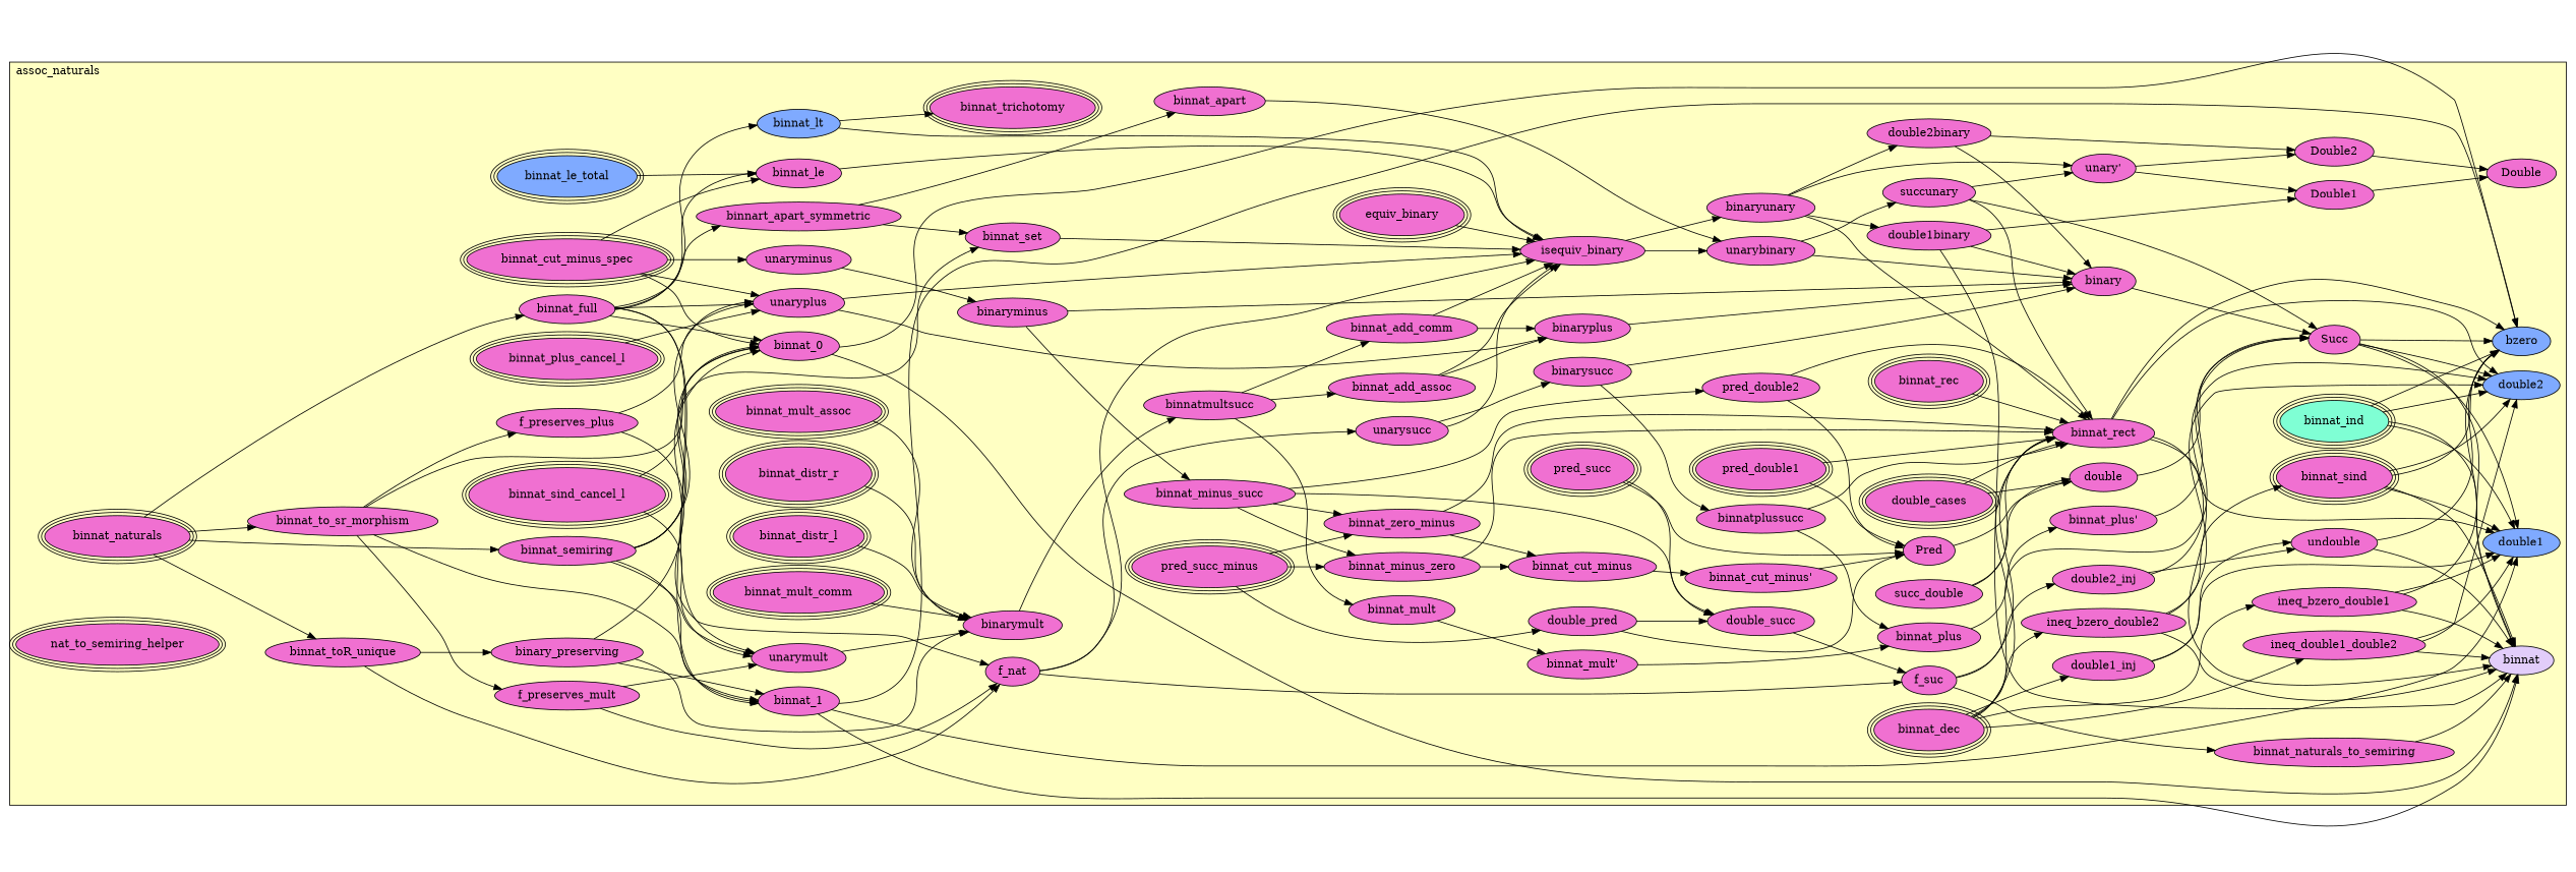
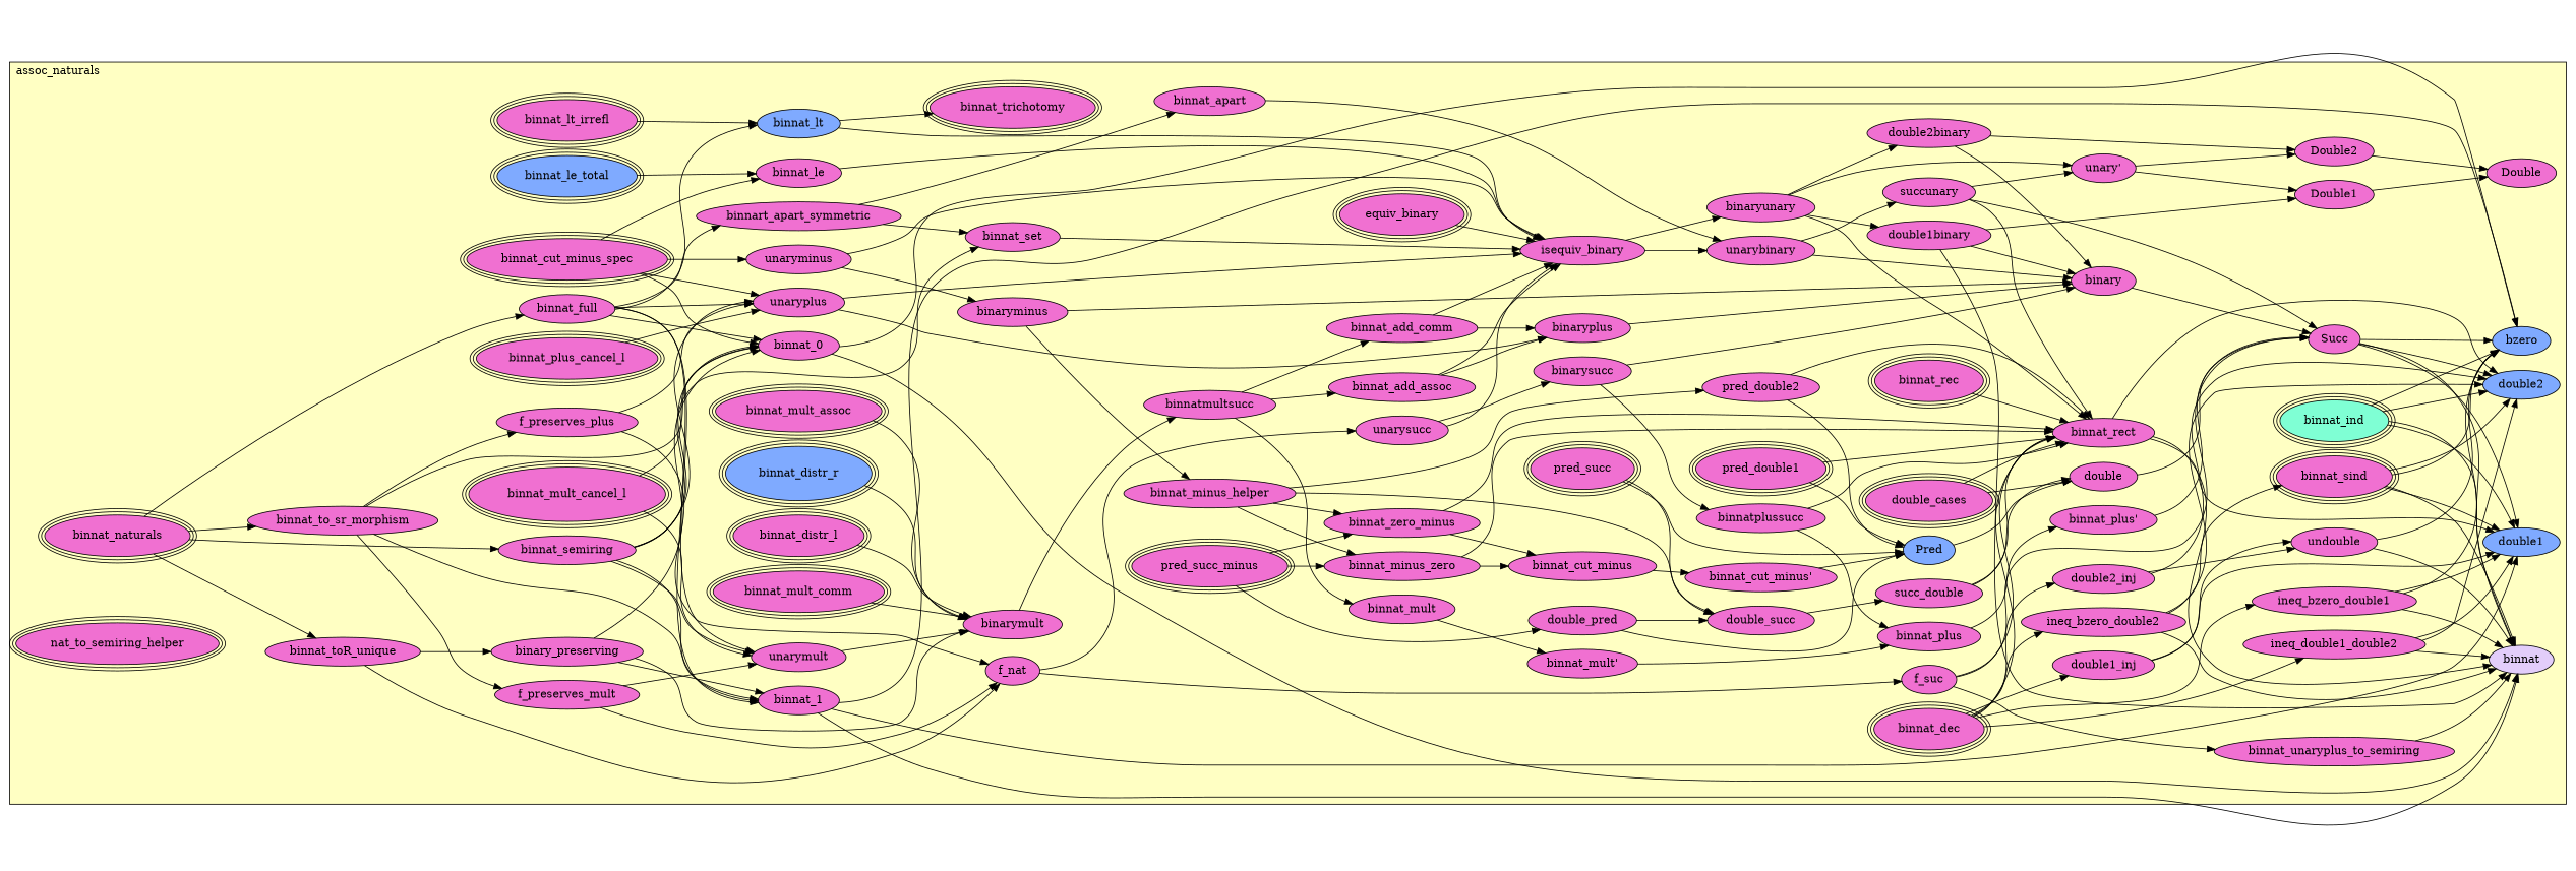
  digraph {
    rankdir=LR
    node [fillcolor="#F070D1" style=filled]
    n1 [label=binnat_cut_minus_spec peripheries=3]
    n2 [label=unaryminus]
    n3 [label=binaryminus]
-   n4 [label=binnat_minus_succ]
+   n4 [label=binnat_minus_helper]
    n5 [label=double_cases peripheries=3]
    n6 [label=pred_succ_minus peripheries=3]
    n7 [label=binnat_zero_minus]
    n8 [label=binnat_minus_zero]
    n9 [label=binnat_cut_minus]
    n10 [label="binnat_cut_minus'"]
    n11 [label=pred_double1 peripheries=3]
    n12 [label=pred_double2]
    n13 [label=double_pred]
    n14 [label=pred_succ peripheries=3]
    n15 [label=double_succ]
    n16 [label=succ_double]
-   n17 [label=Pred]
+   n17 [fillcolor="#7FAAFF" label=Pred]
    n18 [label=binnat_trichotomy peripheries=3]
+   n19 [label=binnat_lt_irrefl peripheries=3]
    n20 [fillcolor="#7FAAFF" label=binnat_le_total peripheries=3]
-   n21 [label=binnat_sind_cancel_l peripheries=3]
+   n21 [label=binnat_mult_cancel_l peripheries=3]
    n22 [label=binnat_plus_cancel_l peripheries=3]
    n23 [label=binnat_dec peripheries=3]
    n24 [label=double2_inj]
    n25 [label=double1_inj]
    n26 [label=undouble]
    n27 [label=ineq_double1_double2]
    n28 [label=ineq_bzero_double2]
    n29 [label=ineq_bzero_double1]
    n30 [label=binnat_naturals peripheries=3]
    n31 [label=binnat_toR_unique]
    n32 [label=binnat_to_sr_morphism]
    n33 [label=f_preserves_mult]
    n34 [label=f_preserves_plus]
    n35 [label=f_nat]
    n36 [label=f_suc]
    n37 [label=nat_to_semiring_helper peripheries=3]
-   n38 [label=binnat_naturals_to_semiring]
+   n38 [label=binnat_unaryplus_to_semiring]
    n39 [label=binnat_full]
    n40 [label=binnart_apart_symmetric]
    n41 [label=binnat_apart]
    n42 [fillcolor="#7FAAFF" label=binnat_lt]
    n43 [label=binnat_le]
    n44 [label=binary_preserving]
    n45 [label=binnat_semiring]
    n46 [label=binnat_set]
-   n47 [label=binnat_distr_r peripheries=3]
+   n47 [fillcolor="#7FAAFF" label=binnat_distr_r peripheries=3]
    n48 [label=binnat_distr_l peripheries=3]
    n49 [label=binnat_mult_comm peripheries=3]
    n50 [label=binnat_mult_assoc peripheries=3]
    n51 [label=unarymult]
    n52 [label=binarymult]
    n53 [label=binnatmultsucc]
    n54 [label=binnat_add_comm]
    n55 [label=binnat_add_assoc]
    n56 [label=unaryplus]
    n57 [label=binaryplus]
    n58 [label=binnatplussucc]
    n59 [label=unarysucc]
    n60 [label=binarysucc]
    n61 [label=binnat_mult]
    n62 [label="binnat_mult'"]
    n63 [label=binnat_plus]
    n64 [label="binnat_plus'"]
    n65 [label=binnat_1]
    n66 [label=binnat_0]
    n67 [label=equiv_binary peripheries=3]
    n68 [label=isequiv_binary]
    n69 [label=binaryunary]
    n70 [label=double2binary]
    n71 [label=double1binary]
    n72 [label=unarybinary]
    n73 [label=succunary]
    n74 [label="unary'"]
    n75 [label=binary]
    n76 [label=Double2]
    n77 [label=Double1]
    n78 [label=Double]
    n79 [label=double]
    n80 [label=Succ]
    n81 [label=binnat_sind peripheries=3]
    n82 [label=binnat_rec peripheries=3]
    n83 [fillcolor="#7FFFD4" label=binnat_ind peripheries=3]
    n84 [label=binnat_rect]
    n85 [fillcolor="#7FAAFF" label=double2]
    n86 [fillcolor="#7FAAFF" label=double1]
    n87 [fillcolor="#7FAAFF" label=bzero]
    n88 [fillcolor="#E2CDFA" label=binnat]
    subgraph cluster_1 {
      fillcolor="#FFFFC3"
      label=assoc_naturals
      labeljust=l
      style=filled
      n1
      n2
      n3
      n4
      n5
      n6
      n7
      n8
      n9
      n10
      n11
      n12
      n13
      n14
      n15
      n16
      n17
      n18
+     n19
      n20
      n21
      n22
      n23
      n24
      n25
      n26
      n27
      n28
      n29
      n30
      n31
      n32
      n33
      n34
      n35
      n36
      n37
      n38
      n39
      n40
      n41
      n42
      n43
      n44
      n45
      n46
      n47
      n48
      n49
      n50
      n51
      n52
      n53
      n54
      n55
      n56
      n57
      n58
      n59
      n60
      n61
      n62
      n63
      n64
      n65
      n66
      n67
      n68
      n69
      n70
      n71
      n72
      n73
      n74
      n75
      n76
      n77
      n78
      n79
      n80
      n81
      n82
      n83
      n84
      n85
      n86
      n87
      n88
    }
    n1 -> n2
    n1 -> n43
    n1 -> n56
    n1 -> n66
    n2 -> n3
-   n35 -> n68
+   n2 -> n68
    n3 -> n4
    n3 -> n75
    n4 -> n7
    n4 -> n8
    n4 -> n12
    n4 -> n15
    n5 -> n79
    n5 -> n84
    n6 -> n7
    n6 -> n8
    n6 -> n13
    n7 -> n9
    n7 -> n84
    n8 -> n9
    n8 -> n84
    n9 -> n10
    n10 -> n17
    n11 -> n17
    n11 -> n84
    n12 -> n17
    n12 -> n84
    n13 -> n15
    n13 -> n17
    n14 -> n15
    n14 -> n17
-   n15 -> n36
+   n15 -> n16
    n16 -> n79
    n16 -> n84
    n17 -> n79
+   n19 -> n42
    n20 -> n43
    n21 -> n51
    n21 -> n66
    n22 -> n56
    n23 -> n24
    n23 -> n25
    n23 -> n27
    n23 -> n28
    n23 -> n29
    n23 -> n84
    n24 -> n26
    n24 -> n85
    n25 -> n26
    n25 -> n86
    n26 -> n87
    n26 -> n88
    n27 -> n85
    n27 -> n86
    n27 -> n88
    n28 -> n81
    n28 -> n85
    n28 -> n88
    n29 -> n86
    n29 -> n87
    n29 -> n88
    n30 -> n31
    n30 -> n32
    n30 -> n39
    n30 -> n45
    n31 -> n35
    n31 -> n44
    n32 -> n33
    n32 -> n34
    n32 -> n65
    n32 -> n66
    n33 -> n35
    n33 -> n51
    n34 -> n35
    n34 -> n56
    n35 -> n36
    n35 -> n59
    n36 -> n38
    n36 -> n80
    n36 -> n84
    n38 -> n88
    n39 -> n40
    n39 -> n42
-   n39 -> n43
    n39 -> n51
    n39 -> n56
    n39 -> n65
    n39 -> n66
    n40 -> n41
    n40 -> n46
    n41 -> n72
    n42 -> n18
    n42 -> n68
    n43 -> n68
    n44 -> n52
    n44 -> n65
    n44 -> n66
    n45 -> n46
    n45 -> n51
    n45 -> n56
    n45 -> n65
    n45 -> n66
    n46 -> n68
    n47 -> n52
    n48 -> n52
    n49 -> n52
    n50 -> n52
    n51 -> n52
    n52 -> n53
    n53 -> n54
    n53 -> n55
    n53 -> n61
    n54 -> n57
    n54 -> n68
    n55 -> n57
    n55 -> n68
    n56 -> n57
    n56 -> n68
    n57 -> n75
    n58 -> n63
    n58 -> n84
    n59 -> n60
    n59 -> n68
    n60 -> n58
    n60 -> n75
    n61 -> n62
    n62 -> n63
    n63 -> n64
    n64 -> n80
    n65 -> n86
    n65 -> n87
    n65 -> n88
    n66 -> n87
    n66 -> n88
    n67 -> n68
    n68 -> n69
    n68 -> n72
    n69 -> n70
    n69 -> n71
    n69 -> n74
    n69 -> n84
    n70 -> n75
    n70 -> n76
    n71 -> n75
    n71 -> n77
    n71 -> n88
    n72 -> n73
    n72 -> n75
    n73 -> n74
    n73 -> n80
    n73 -> n84
    n74 -> n76
    n74 -> n77
    n75 -> n80
    n76 -> n78
    n77 -> n78
    n79 -> n80
    n80 -> n85
    n80 -> n86
    n80 -> n87
    n80 -> n88
    n81 -> n85
    n81 -> n86
    n81 -> n87
    n81 -> n88
    n82 -> n84
    n83 -> n85
    n83 -> n86
    n83 -> n87
    n83 -> n88
    n84 -> n85
    n84 -> n86
-   n84 -> n87
    n84 -> n88
  }
